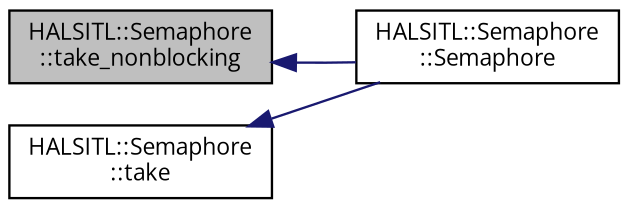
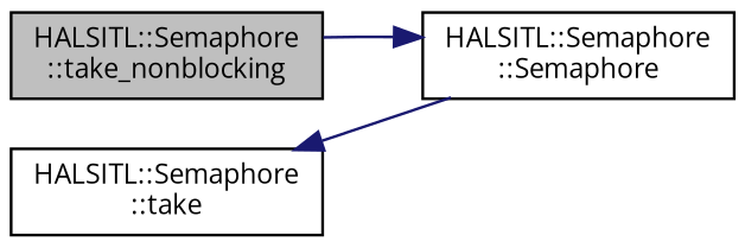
  digraph {
    fontname="Open Sans"
    rankdir=LR
    node [color=black fillcolor=white fontname="Open Sans" fontsize=10 shape=record style=filled]
    edge [color=midnightblue dir=back fontname="Open Sans" fontsize=10 labelfontname=Helvetica labelfontsize=10 style=solid]
    n1 [fillcolor=grey75 fontcolor=black height=0.2 label="HALSITL::Semaphore\l::take_nonblocking" width=0.4]
    n2 [height=0.2 label="HALSITL::Semaphore\l::Semaphore" width=0.4]
    n3 [height=0.2 label="HALSITL::Semaphore\l::take" width=0.4]
-   n1 -> n2
+   n2 -> n1
    n3 -> n2
  }
